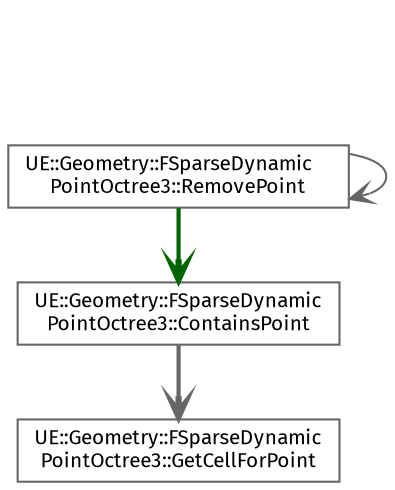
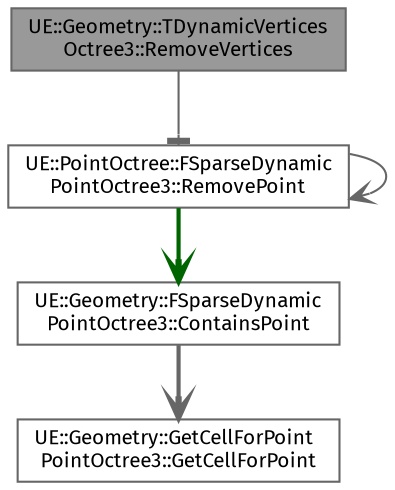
  digraph {
    fontname="Fira Sans"
    rankdir=TB
    node [color=grey40 fillcolor=white fontname="Fira Sans" fontsize=10 shape=box style=filled]
    edge [arrowhead=vee color=gray40 fontname="Fira Sans" fontsize=10 labelfontname=Helvetica labelfontsize=10 style=solid]
-   n2 [height=0.2 label="UE::Geometry::FSparseDynamic\lPointOctree3::RemovePoint" width=0.4]
+   n1 [color=gray40 fillcolor=grey60 fontcolor=black height=0.2 label="UE::Geometry::TDynamicVertices\lOctree3::RemoveVertices" width=0.4]
+   n2 [height=0.2 label="UE::PointOctree::FSparseDynamic\lPointOctree3::RemovePoint" width=0.4]
    n3 [height=0.2 label="UE::Geometry::FSparseDynamic\lPointOctree3::ContainsPoint" width=0.4]
-   n4 [height=0.2 label="UE::Geometry::FSparseDynamic\lPointOctree3::GetCellForPoint" width=0.4]
+   n4 [height=0.2 label="UE::Geometry::GetCellForPoint\lPointOctree3::GetCellForPoint" width=0.4]
+   n1 -> n2 [arrowhead=tee]
    n2 -> n2
    n2 -> n3 [color=darkgreen style=bold]
    n3 -> n4 [style=bold]
  }
